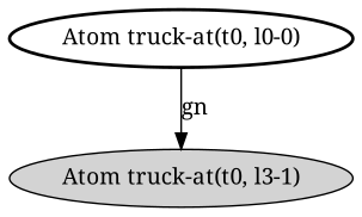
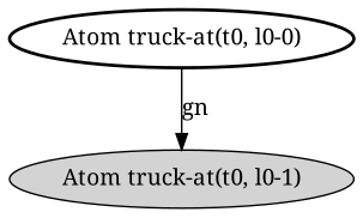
  digraph {
    fontname="Noto Serif"
    node [fontname="Noto Serif"]
-   n1 [label="Atom truck-at(t0, l3-1)" style=filled]
+   n1 [label="Atom truck-at(t0, l0-1)" style=filled]
    n2 [label="Atom truck-at(t0, l0-0)" style=bold]
    n2 -> n1 [label=gn fontname="Noto Serif"]
  }
